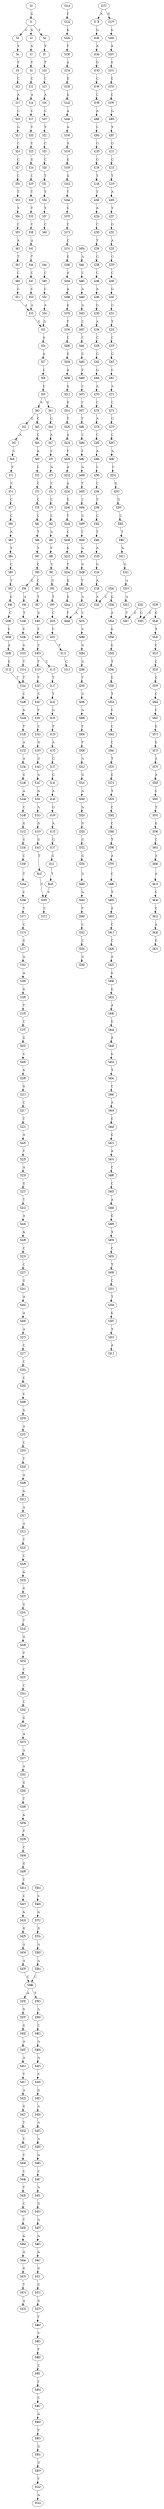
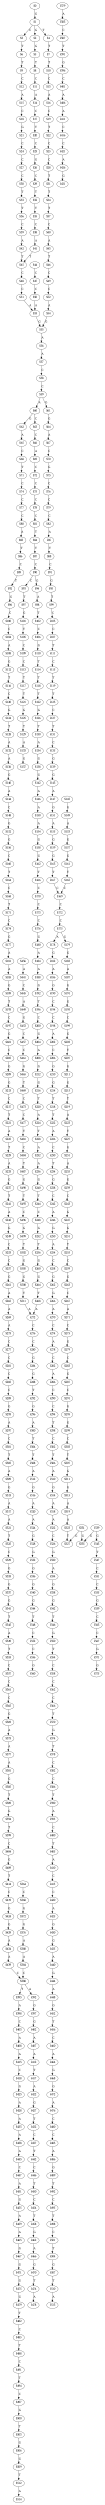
  strict digraph {
    fontname="PT Serif"
    node [fontname="PT Serif"]
    edge [fontname="PT Serif"]
    S0
    S1
    S2
    S3
    S4
    S5
    S6
    S7
    S8
    S9
    S10
    S11
    S12
    S13
    S14
    S15
    S16
    S17
    S18
    S19
    S20
    S21
    S22
    S23
    S24
    S25
    S26
    S27
    S28
    S29
    S30
    S31
    S32
    S33
    S34
    S35
    S36
    S37
    S38
    S39
    S40
    S41
    S42
+   S43
    S44
    S45
    S46
    S47
    S48
    S49
    S50
    S51
    S52
    S53
    S54
    S55
    S56
    S57
    S58
    S59
    S60
    S61
    S62
    S63
    S64
    S65
    S66
    S67
    S68
    S69
    S70
    S71
    S72
    S73
    S74
    S75
    S76
    S77
    S78
    S79
    S80
    S81
    S82
    S83
    S84
    S85
    S86
    S87
    S88
    S89
    S90
    S91
    S92
    S93
    S94
    S95
    S96
    S97
    S98
    S99
    S100
    S101
    S102
    S103
    S104
    S105
    S106
    S107
    S108
    S109
    S110
    S111
    S112
    S113
    S114
    S115
    S116
    S117
    S118
    S119
    S120
    S121
    S122
    S123
    S124
    S125
    S126
    S127
    S128
    S129
    S130
    S131
    S132
    S133
    S134
    S135
    S136
    S137
    S138
    S139
    S140
-   S141
    S142
    S143
    S144
    S145
    S146
    S147
    S148
    S149
    S150
    S151
    S152
    S153
    S154
    S155
    S156
    S157
    S158
    S159
    S160
    S161
    S162
    S163
    S164
    S165
    S166
    S167
    S168
    S169
    S170
    S171
    S172
    S173
    S174
    S175
    S176
    S177
    S178
    S179
    S180
    S181
    S182
    S183
    S184
    S185
    S186
    S187
    S188
    S189
    S190
    S191
    S192
    S193
    S194
    S195
    S196
    S197
    S198
    S199
    S200
    n202 [label=S601]
    S202
    S203
    S204
    S205
    S206
    S207
    S208
    S209
    S210
    S211
    S212
    S213
    S214
    S215
    S216
    S217
    S218
    S219
    S220
    S221
    S222
    S223
    S224
    S225
    S226
    S227
    S228
    S229
    S230
    S231
    S232
    S233
    S234
    S235
    S236
    S237
    S238
    S239
    S240
    S241
    S242
    S243
    S244
    S245
    S246
    S247
    S248
    S249
    S250
    S251
    S252
    S253
    S254
    S255
    S256
    S257
    S258
    S259
    S260
    S261
    S262
    S263
    S264
    S265
    S266
    S267
    S268
    S269
    S270
    S271
    S272
    S273
    S274
    S275
    S276
    S277
    S278
    S279
    S280
    S281
    S282
    S283
    S284
    S285
    S286
    S287
    S288
    S289
    S290
    S291
    S292
    S293
    S294
    S295
    S296
    S297
    S298
    S299
    S300
    S301
    S302
    S303
    S304
    S305
    S306
    S307
    S308
    S309
    S310
    S311
    S312
    S313
    S314
    S315
    S316
    S317
    S318
    S319
    S320
    S321
    S322
    S323
    S324
    S325
    S326
    S327
    S328
    S329
    S330
    S332
    S333
    S334
    S331
    S335
    S336
    S337
    S338
    S340
    S341
    S342
    S339
    S343
    S344
    S345
    S346
    S347
    S348
    S349
    S350
    S351
    S352
    S353
    S354
    S355
    S356
    S357
    S358
    S359
    S360
    S361
    S362
    S363
    S365
    S366
    S367
    S364
    S368
    S369
    S370
    S371
    S372
    S373
    S374
    S375
    S376
    S377
    S378
    S379
    S380
    S381
    S382
    S383
    S384
    S385
    S386
    S387
    S388
    S389
    S390
    S391
    S392
    S393
    S394
    S395
    S396
    S397
    S398
    S399
    S400
    S401
    S402
    S403
    S404
    S405
    S406
    S407
    S408
    S409
    S410
    S411
    S412
    S413
    S414
    S415
    S416
    S417
    S418
    S419
    S420
    S421
    S422
    S423
    S424
    S425
    S426
    S427
    S428
    S429
    S430
    S431
    S432
    S433
    S434
    S435
    S437
    S438
    S439
    S440
    S436
    S441
    S442
    S443
    S444
    S445
    S446
    S447
    S448
    S449
    S450
    S451
    S452
    S453
    S454
    S455
    S456
    S457
    S458
    S459
    S460
    S461
    S462
    S463
    S464
    S465
    S466
    S467
    S468
    S469
    S470
    S471
    S472
    S473
    S474
    S475
    S476
    S477
    S478
    S479
    S480
    S481
    S482
    S483
    S484
    S485
    S486
    S487
    S488
    S489
    S490
    S491
    S492
    S493
    S494
    S495
    S496
    S497
    S498
    S499
    S500
    S501
    S502
    S503
    S504
    S505
    S506
    S507
    S508
    S509
    S510
    S511
    S512
    S513
    S514
    S0 -> S1 [label=G]
    S1 -> S2 [label=G]
    S1 -> S3 [label=C]
    S1 -> S4 [label=T]
    S2 -> S5 [label=G]
    S3 -> S6 [label=T]
    S4 -> S7 [label=T]
    S5 -> S8 [label=T]
    S6 -> S9 [label=T]
    S7 -> S10 [label=T]
    S8 -> S11 [label=C]
    S9 -> S12 [label=C]
    S10 -> S13 [label=C]
    S11 -> S14 [label=A]
    S12 -> S15 [label=A]
    S13 -> S16 [label=A]
    S14 -> S17 [label=C]
    S15 -> S18 [label=C]
    S16 -> S19 [label=C]
    S17 -> S20 [label=T]
    S18 -> S21 [label=G]
    S19 -> S22 [label=T]
    S20 -> S23 [label=C]
    S21 -> S24 [label=C]
    S22 -> S25 [label=C]
    S23 -> S26 [label=G]
    S24 -> S27 [label=C]
    S25 -> S28 [label=C]
    S26 -> S29 [label=C]
    S27 -> S30 [label=C]
    S28 -> S31 [label=T]
    S29 -> S32 [label=T]
    S30 -> S33 [label=T]
    S31 -> S34 [label=T]
    S32 -> S35 [label=T]
    S33 -> S36 [label=T]
    S34 -> S37 [label=T]
    S35 -> S38 [label=C]
    S36 -> S39 [label=C]
    S37 -> S40 [label=C]
    S38 -> S41 [label=A]
    S39 -> S42 [label=A]
-   S41 -> S44 [label=T]
+   S40 -> S43 [label=A]
+   S41 -> S45 [label=T]
    S42 -> S45 [label=T]
+   S43 -> S46 [label=T]
    S44 -> S47 [label=C]
    S45 -> S48 [label=C]
    S46 -> S49 [label=C]
    S47 -> S50 [label=C]
    S48 -> S51 [label=C]
    S49 -> S52 [label=C]
    S50 -> S53 [label=A]
    S51 -> S53 [label=A]
    S52 -> S54 [label=A]
    S53 -> S55 [label=G]
    S54 -> S55 [label=G]
    S55 -> S56 [label=A]
    S56 -> S57 [label=A]
    S57 -> S58 [label=C]
    S58 -> S59 [label=C]
    S59 -> S60 [label=A]
    S59 -> S61 [label=G]
    S60 -> S62 [label=G]
    S60 -> S63 [label=C]
    S61 -> S64 [label=G]
    S62 -> S65 [label=A]
    S63 -> S66 [label=C]
    S64 -> S67 [label=A]
    S65 -> S68 [label=C]
    S66 -> S69 [label=A]
    S67 -> S70 [label=C]
    S68 -> S71 [label=T]
    S69 -> S72 [label=C]
    S70 -> S73 [label=G]
    S71 -> S74 [label=C]
    S72 -> S75 [label=C]
    S73 -> S76 [label=C]
    S74 -> S77 [label=C]
    S75 -> S78 [label=C]
    S76 -> S79 [label=C]
    S77 -> S80 [label=C]
    S78 -> S81 [label=C]
    S79 -> S82 [label=C]
    S80 -> S83 [label=A]
    S81 -> S84 [label=T]
    S82 -> S85 [label=A]
    S83 -> S86 [label=T]
    S84 -> S87 [label=T]
    S85 -> S88 [label=T]
    S86 -> S89 [label=C]
    S87 -> S90 [label=C]
    S88 -> S91 [label=C]
    S89 -> S92 [label=T]
    S90 -> S93 [label=C]
    S90 -> S94 [label=G]
    S91 -> S95 [label=G]
    S92 -> S96 [label=G]
    S93 -> S97 [label=T]
    S94 -> S98 [label=A]
    S95 -> S99 [label=T]
    S96 -> S100 [label=C]
    S97 -> S101 [label=G]
    S98 -> S102 [label=T]
    S99 -> S103 [label=C]
    S100 -> S104 [label=C]
    S101 -> S105 [label=T]
    S102 -> S106 [label=C]
    S103 -> S107 [label=C]
    S104 -> S108 [label=A]
    S105 -> S109 [label=C]
    S106 -> S110 [label=G]
    S107 -> S111 [label=T]
    S108 -> S112 [label=G]
    S109 -> S113 [label=C]
    S110 -> S114 [label=T]
    S111 -> S115 [label=C]
    S112 -> S116 [label=T]
    S113 -> S117 [label=T]
-   S114 -> S116 [label=T]
-   S109 -> S119 [label=T]
+   S114 -> S118 [label=T]
+   S115 -> S119 [label=T]
    S116 -> S120 [label=C]
    S117 -> S121 [label=T]
    S118 -> S122 [label=T]
    S119 -> S123 [label=T]
    S120 -> S124 [label=G]
    S121 -> S125 [label=G]
    S122 -> S126 [label=G]
    S123 -> S127 [label=C]
    S124 -> S128 [label=T]
    S125 -> S129 [label=T]
    S126 -> S130 [label=T]
    S127 -> S131 [label=T]
    S128 -> S132 [label=A]
    S129 -> S133 [label=A]
    S130 -> S134 [label=A]
    S131 -> S135 [label=C]
    S132 -> S136 [label=A]
    S133 -> S137 [label=G]
    S134 -> S138 [label=G]
    S135 -> S139 [label=G]
    S136 -> S140 [label=G]
-   S137 -> S141 [label=G]
    S138 -> S142 [label=G]
    S139 -> S143 [label=G]
    S140 -> S144 [label=A]
-   S141 -> S145 [label=A]
    S142 -> S146 [label=A]
    S143 -> S147 [label=A]
    S144 -> S148 [label=C]
    S145 -> S149 [label=G]
    S146 -> S150 [label=A]
    S147 -> S151 [label=G]
    S148 -> S152 [label=G]
    S149 -> S153 [label=A]
    S150 -> S154 [label=A]
    S151 -> S155 [label=A]
    S152 -> S156 [label=G]
    S153 -> S157 [label=G]
    S154 -> S158 [label=G]
    S155 -> S159 [label=G]
    S156 -> S160 [label=C]
    S157 -> S161 [label=G]
    S158 -> S162 [label=G]
    S159 -> S163 [label=G]
    S160 -> S164 [label=T]
    S161 -> S165 [label=T]
    S162 -> S166 [label=T]
    S163 -> S167 [label=T]
    S164 -> S168 [label=C]
    S165 -> S169 [label=C]
    S166 -> S170 [label=C]
    S167 -> S169 [label=C]
    S168 -> S171 [label=T]
    S169 -> S172 [label=C]
    S170 -> S173 [label=C]
    S171 -> S174 [label=C]
+   S172 -> S175 [label=C]
    S173 -> S176 [label=C]
    S174 -> S177 [label=G]
    S175 -> S178 [label=A]
    S175 -> S179 [label=G]
    S176 -> S180 [label=G]
    S177 -> S181 [label=A]
    S178 -> S182 [label=G]
    S179 -> S183 [label=G]
    S180 -> S184 [label=A]
    S181 -> S185 [label=A]
    S182 -> S186 [label=A]
    S183 -> S187 [label=A]
    S184 -> S188 [label=A]
    S185 -> S189 [label=G]
    S186 -> S190 [label=G]
    S187 -> S191 [label=G]
    S188 -> S192 [label=G]
    S189 -> S193 [label=T]
    S190 -> S194 [label=C]
    S191 -> S195 [label=G]
    S192 -> S196 [label=T]
    S193 -> S197 [label=C]
    S194 -> S198 [label=C]
    S195 -> S199 [label=C]
    S196 -> S200 [label=C]
    S197 -> n202 [label=G]
    S198 -> S202 [label=A]
    S199 -> S203 [label=G]
    S200 -> S204 [label=G]
    n202 -> S205 [label=C]
    S202 -> S206 [label=C]
    S203 -> S207 [label=T]
    S204 -> S208 [label=A]
    S205 -> S209 [label=G]
    S206 -> S210 [label=G]
    S207 -> S211 [label=G]
    S208 -> S212 [label=G]
    S209 -> S213 [label=G]
    S210 -> S214 [label=G]
    S211 -> S215 [label=G]
    S212 -> S216 [label=G]
    S213 -> S217 [label=C]
    S214 -> S218 [label=T]
    S215 -> S219 [label=T]
    S216 -> S220 [label=T]
    S217 -> S221 [label=T]
    S218 -> S222 [label=T]
    S219 -> S223 [label=A]
    S220 -> S224 [label=A]
    S221 -> S225 [label=A]
    S222 -> S226 [label=A]
    S223 -> S227 [label=T]
    S224 -> S228 [label=T]
    S225 -> S229 [label=T]
    S226 -> S230 [label=C]
    S227 -> S231 [label=G]
    S228 -> S232 [label=A]
    S229 -> S233 [label=A]
    S230 -> S234 [label=T]
    S231 -> S235 [label=A]
    S232 -> S236 [label=A]
    S233 -> S237 [label=G]
    S234 -> S238 [label=G]
    S235 -> S239 [label=G]
    S236 -> S240 [label=G]
    S237 -> S241 [label=T]
    S238 -> S242 [label=C]
    S239 -> S243 [label=C]
    S240 -> S244 [label=T]
    S241 -> S245 [label=A]
    S242 -> S246 [label=A]
    S243 -> S247 [label=G]
    S244 -> S248 [label=C]
    S245 -> S249 [label=G]
    S246 -> S250 [label=G]
    S247 -> S251 [label=G]
    S248 -> S252 [label=G]
    S249 -> S253 [label=C]
    S250 -> S254 [label=A]
    S251 -> S255 [label=T]
    S252 -> S256 [label=T]
    S253 -> S257 [label=C]
    S254 -> S258 [label=C]
    S255 -> S259 [label=C]
    S256 -> S260 [label=G]
    S257 -> S261 [label=G]
    S258 -> S262 [label=G]
    S259 -> S263 [label=G]
    S260 -> S264 [label=G]
    S261 -> S265 [label=A]
    S262 -> S266 [label=G]
    S263 -> S267 [label=C]
    S264 -> S268 [label=T]
    S265 -> S269 [label=A]
    S266 -> S270 [label=A]
    S267 -> S271 [label=A]
-   S272 -> S268 [label=A]
+   S268 -> S272 [label=A]
    S269 -> S273 [label=A]
    S270 -> S274 [label=C]
    S271 -> S275 [label=C]
    S272 -> S276 [label=C]
    S273 -> S277 [label=C]
    S274 -> S278 [label=A]
    S275 -> S279 [label=G]
    S276 -> S280 [label=C]
    S277 -> S281 [label=C]
    S278 -> S282 [label=C]
    S279 -> S283 [label=C]
    S280 -> S284 [label=G]
    S281 -> S285 [label=C]
    S282 -> S286 [label=A]
    S283 -> S287 [label=G]
    S284 -> S288 [label=G]
    S285 -> S289 [label=C]
    S286 -> S290 [label=C]
    S287 -> S291 [label=C]
    S288 -> S292 [label=T]
    S289 -> S293 [label=G]
    S290 -> S294 [label=C]
    S291 -> S295 [label=G]
    S292 -> S296 [label=G]
    S293 -> S297 [label=A]
    S294 -> S298 [label=T]
    S295 -> S299 [label=G]
    S296 -> S300 [label=A]
    S297 -> S301 [label=C]
    S298 -> S302 [label=C]
    S299 -> S303 [label=C]
    S300 -> S304 [label=T]
    S301 -> S305 [label=T]
    S302 -> S306 [label=T]
    S303 -> S307 [label=T]
    S304 -> S308 [label=T]
    S305 -> S309 [label=A]
    S306 -> S310 [label=A]
    S307 -> S311 [label=G]
    S308 -> S312 [label=A]
    S309 -> S313 [label=G]
    S310 -> S314 [label=G]
    S311 -> S315 [label=G]
    S312 -> S316 [label=G]
    S313 -> S317 [label=A]
    S314 -> S318 [label=A]
    S315 -> S319 [label=A]
    S316 -> S320 [label=A]
    S317 -> S321 [label=A]
    S318 -> S322 [label=A]
    S319 -> S323 [label=A]
    S320 -> S324 [label=A]
    S321 -> S325 [label=T]
-   S326 -> S322 [label=C]
+   S322 -> S326 [label=C]
    S323 -> S327 [label=T]
    S324 -> S328 [label=G]
    S325 -> S329 [label=C]
    S326 -> S330 [label=G]
    S328 -> S332 [label=G]
    S329 -> S333 [label=G]
    S330 -> S334 [label=A]
    S332 -> S336 [label=G]
    S333 -> S337 [label=G]
    S334 -> S338 [label=G]
    S331 -> S327 [label=G]
    S331 -> S335 [label=G]
    S336 -> S340 [label=G]
    S337 -> S341 [label=G]
    S338 -> S342 [label=G]
    S340 -> S344 [label=G]
    S341 -> S345 [label=T]
    S342 -> S346 [label=T]
    S339 -> S335 [label=G]
    S339 -> S343 [label=G]
    S343 -> S347 [label=T]
    S344 -> S348 [label=T]
    S345 -> S349 [label=A]
    S346 -> S350 [label=G]
    S347 -> S351 [label=C]
    S348 -> S352 [label=C]
    S349 -> S353 [label=T]
    S350 -> S354 [label=T]
    S351 -> S355 [label=C]
    S352 -> S356 [label=C]
    S353 -> S357 [label=C]
    S354 -> S358 [label=C]
    S355 -> S359 [label=G]
    S356 -> S360 [label=G]
    S357 -> S361 [label=C]
    S358 -> S362 [label=C]
    S359 -> S363 [label=C]
    S361 -> S365 [label=C]
    S362 -> S366 [label=C]
    S363 -> S367 [label=C]
    S365 -> S369 [label=G]
    S366 -> S370 [label=T]
    S367 -> S371 [label=G]
    S364 -> S368 [label=C]
    S368 -> S372 [label=G]
    S369 -> S373 [label=A]
    S370 -> S374 [label=G]
    S371 -> S375 [label=G]
    S372 -> S376 [label=G]
    S373 -> S377 [label=A]
    S374 -> S378 [label=T]
-   S375 -> S379 [label=A]
    S376 -> S380 [label=A]
    S377 -> S381 [label=A]
    S378 -> S382 [label=C]
    S379 -> S383 [label=A]
    S380 -> S384 [label=A]
    S381 -> S385 [label=G]
    S382 -> S386 [label=C]
    S383 -> S387 [label=C]
    S384 -> S388 [label=C]
    S385 -> S389 [label=T]
    S386 -> S390 [label=T]
    S387 -> S391 [label=T]
    S388 -> S392 [label=A]
    S388 -> S393 [label=T]
    S389 -> S394 [label=G]
    S390 -> S395 [label=A]
    S391 -> S396 [label=G]
    S392 -> S397 [label=G]
    S393 -> S398 [label=A]
    S394 -> S399 [label=T]
    S395 -> S400 [label=C]
    S396 -> S401 [label=C]
    S397 -> S402 [label=G]
    S398 -> S403 [label=C]
    S399 -> S404 [label=C]
    S400 -> S405 [label=T]
    S401 -> S406 [label=A]
    S402 -> S407 [label=A]
    S403 -> S408 [label=A]
    S404 -> S409 [label=G]
    S405 -> S410 [label=A]
    S406 -> S411 [label=A]
    S407 -> S412 [label=A]
    S408 -> S413 [label=A]
    S409 -> S414 [label=T]
    S410 -> S415 [label=C]
    S411 -> S416 [label=C]
    S412 -> S417 [label=T]
    S413 -> S418 [label=C]
    S414 -> S419 [label=C]
    S415 -> S420 [label=C]
    S416 -> S421 [label=C]
    S417 -> S422 [label=A]
    S418 -> S423 [label=G]
    S419 -> S424 [label=G]
    S420 -> S425 [label=A]
    S421 -> S426 [label=A]
    S422 -> S427 [label=G]
    S423 -> S428 [label=A]
    S424 -> S429 [label=G]
    S425 -> S430 [label=G]
    S426 -> S431 [label=G]
    S427 -> S432 [label=T]
    S428 -> S433 [label=A]
    S429 -> S434 [label=A]
    S430 -> S435 [label=G]
    S432 -> S437 [label=C]
    S433 -> S438 [label=A]
    S434 -> S439 [label=A]
    S435 -> S440 [label=A]
    S437 -> S442 [label=T]
    S438 -> S443 [label=A]
    S439 -> S388 [label=C]
    S440 -> S444 [label=G]
    S436 -> S441 [label=A]
    S441 -> S445 [label=C]
    S442 -> S446 [label=C]
    S443 -> S447 [label=C]
    S444 -> S448 [label=A]
    S445 -> S449 [label=A]
    S446 -> S450 [label=T]
    S447 -> S451 [label=A]
    S448 -> S452 [label=G]
    S449 -> S453 [label=G]
    S450 -> S454 [label=C]
    S451 -> S455 [label=G]
    S452 -> S456 [label=T]
    S453 -> S457 [label=C]
    S454 -> S458 [label=T]
    S455 -> S459 [label=A]
    S456 -> S460 [label=C]
    S457 -> S461 [label=C]
    S458 -> S462 [label=G]
    S459 -> S463 [label=A]
    S460 -> S464 [label=A]
    S461 -> S465 [label=G]
    S462 -> S466 [label=A]
    S463 -> S467 [label=G]
    S464 -> S468 [label=G]
    S465 -> S469 [label=T]
    S466 -> S470 [label=G]
    S467 -> S471 [label=G]
    S468 -> S472 [label=G]
    S469 -> S473 [label=C]
    S470 -> S474 [label=T]
    S471 -> S475 [label=G]
    S472 -> S476 [label=A]
    S473 -> S477 [label=C]
    S474 -> S478 [label=A]
    S475 -> S479 [label=G]
    S476 -> S480 [label=C]
    S477 -> S481 [label=T]
    S479 -> S482 [label=T]
    S480 -> S483 [label=C]
    S481 -> S484 [label=C]
    S482 -> S485 [label=C]
    S483 -> S486 [label=A]
    S484 -> S487 [label=T]
    S485 -> S488 [label=T]
    S486 -> S489 [label=G]
    S487 -> S490 [label=G]
    S488 -> S491 [label=C]
    S489 -> S492 [label=T]
    S490 -> S493 [label=T]
    S491 -> S494 [label=T]
    S492 -> S495 [label=C]
    S493 -> S496 [label=C]
    S494 -> S497 [label=C]
    S495 -> S498 [label=T]
    S496 -> S499 [label=G]
    S497 -> S500 [label=G]
    S498 -> S501 [label=C]
    S499 -> S502 [label=T]
    S500 -> S503 [label=T]
    S501 -> S504 [label=T]
    S502 -> S505 [label=G]
    S503 -> S506 [label=G]
    S504 -> S507 [label=G]
    S505 -> S508 [label=G]
    S506 -> S509 [label=G]
    S507 -> S510 [label=T]
    S508 -> S511 [label=T]
    S509 -> S512 [label=T]
    S510 -> S513 [label=A]
    S511 -> S272 [label=A]
    S512 -> S514 [label=A]
  }
